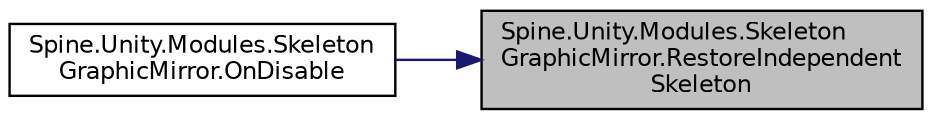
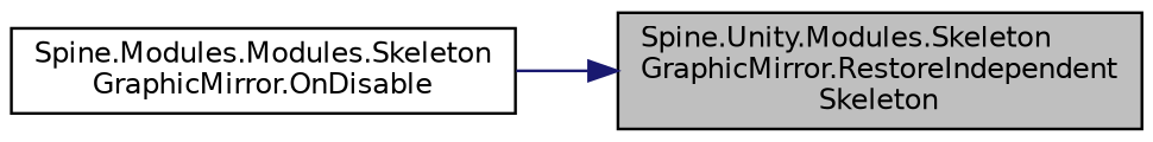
  digraph {
    rankdir=RL
    node [color=black fontname=Helvetica fontsize=10 shape=record style=filled]
    n1 [fillcolor=grey75 fontcolor=black height=0.2 label="Spine.Unity.Modules.Skeleton\lGraphicMirror.RestoreIndependent\lSkeleton" width=0.4]
-   n2 [fillcolor=white height=0.2 label="Spine.Unity.Modules.Skeleton\lGraphicMirror.OnDisable" width=0.4]
+   n2 [fillcolor=white height=0.2 label="Spine.Modules.Modules.Skeleton\lGraphicMirror.OnDisable" width=0.4]
    n1 -> n2 [color=midnightblue dir=back fontname=Helvetica fontsize=10 labelfontname=Helvetica labelfontsize=10 style=solid]
  }
